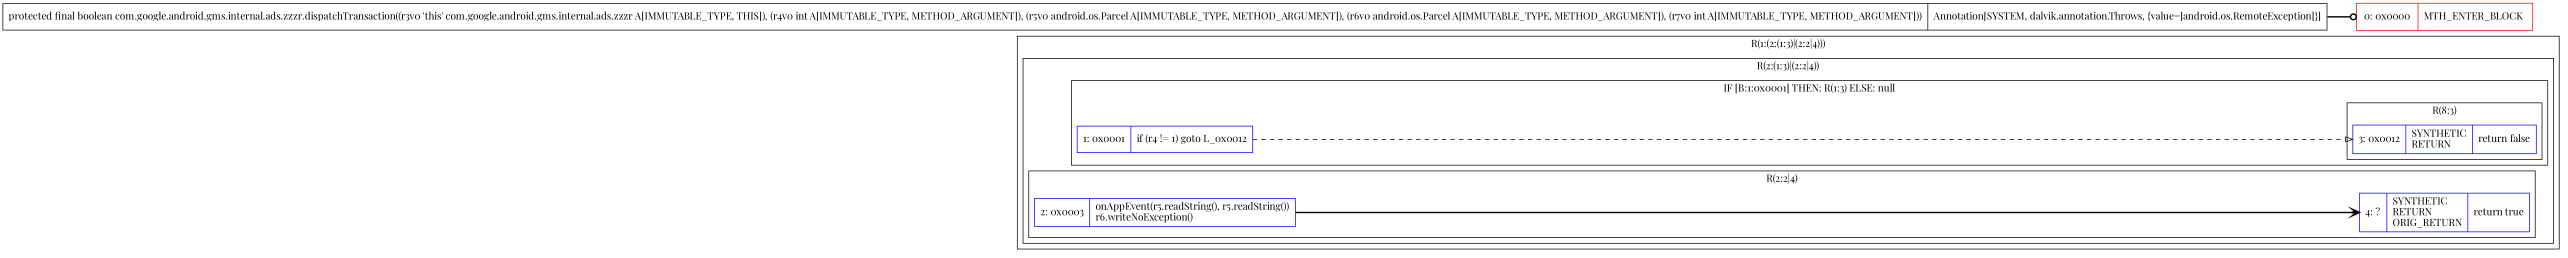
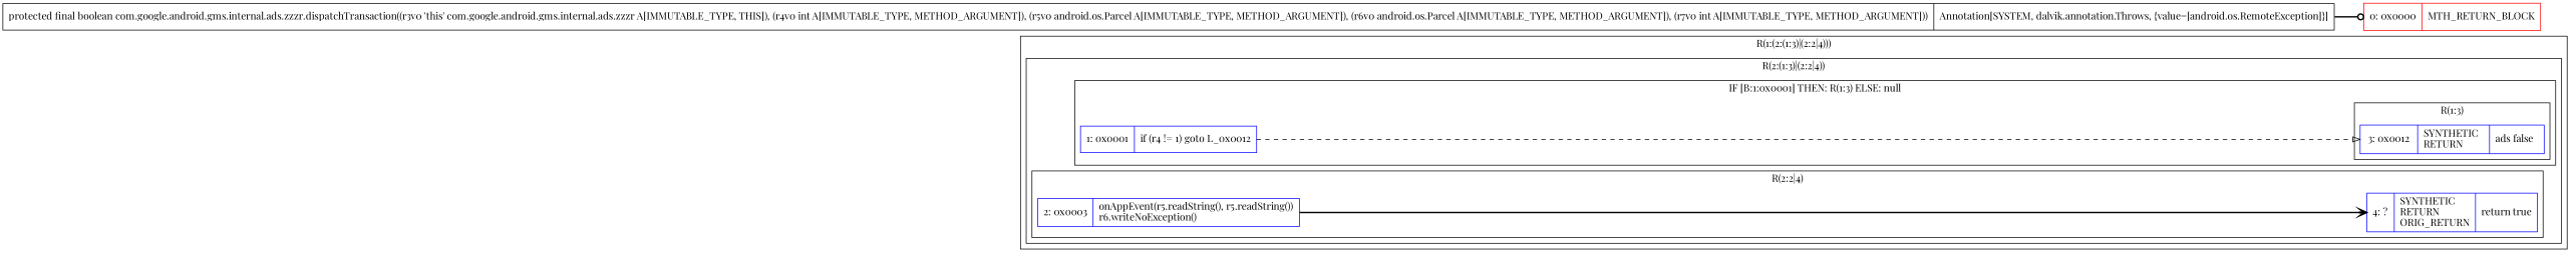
  digraph {
    fontname="Playfair Display"
    rankdir=LR
    node [color=blue fontname="Playfair Display" shape=record]
    edge [fontname="Playfair Display" style=bold]
-   n1 [label="{3\:\ 0x0012|SYNTHETIC\lRETURN\l|return false\l}"]
+   n1 [label="{3\:\ 0x0012|SYNTHETIC\lRETURN\l|ads false\l}"]
    n2 [label="{1\:\ 0x0001|if (r4 != 1) goto L_0x0012\l}"]
    n3 [label="{2\:\ 0x0003|onAppEvent(r5.readString(), r5.readString())\lr6.writeNoException()\l}"]
    n4 [label="{4\:\ ?|SYNTHETIC\lRETURN\lORIG_RETURN\l|return true\l}"]
-   n5 [color=red label="{0\:\ 0x0000|MTH_ENTER_BLOCK\l}"]
+   n5 [color=red label="{0\:\ 0x0000|MTH_RETURN_BLOCK\l}"]
    n6 [label="{protected final boolean com.google.android.gms.internal.ads.zzzr.dispatchTransaction((r3v0 'this' com.google.android.gms.internal.ads.zzzr A[IMMUTABLE_TYPE, THIS]), (r4v0 int A[IMMUTABLE_TYPE, METHOD_ARGUMENT]), (r5v0 android.os.Parcel A[IMMUTABLE_TYPE, METHOD_ARGUMENT]), (r6v0 android.os.Parcel A[IMMUTABLE_TYPE, METHOD_ARGUMENT]), (r7v0 int A[IMMUTABLE_TYPE, METHOD_ARGUMENT]))  | Annotation[SYSTEM, dalvik.annotation.Throws, \{value=[android.os.RemoteException]\}]\l}" color=""]
    subgraph cluster_1 {
      label="R(1:(2:(1:3)|(2:2|4)))"
      subgraph cluster_2 {
        label="R(2:(1:3)|(2:2|4))"
        subgraph cluster_3 {
          label="IF [B:1:0x0001] THEN: R(1:3) ELSE: null"
          n2
          subgraph cluster_4 {
-           label="R(8:3)"
+           label="R(1:3)"
            n1
          }
        }
        subgraph cluster_5 {
          label="R(2:2|4)"
          n3
          n4
        }
      }
    }
    n2 -> n1 [arrowhead=onormal style=dashed]
    n3 -> n4 [arrowhead=vee]
    n6 -> n5 [arrowhead=odot]
  }
